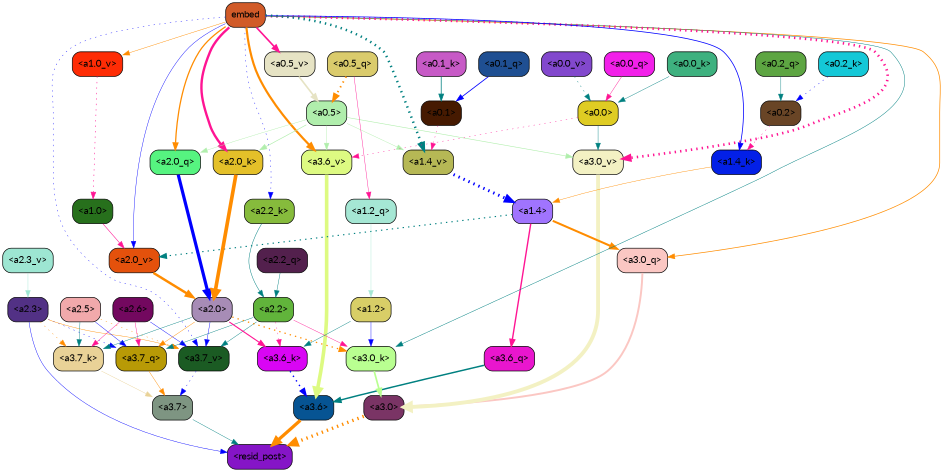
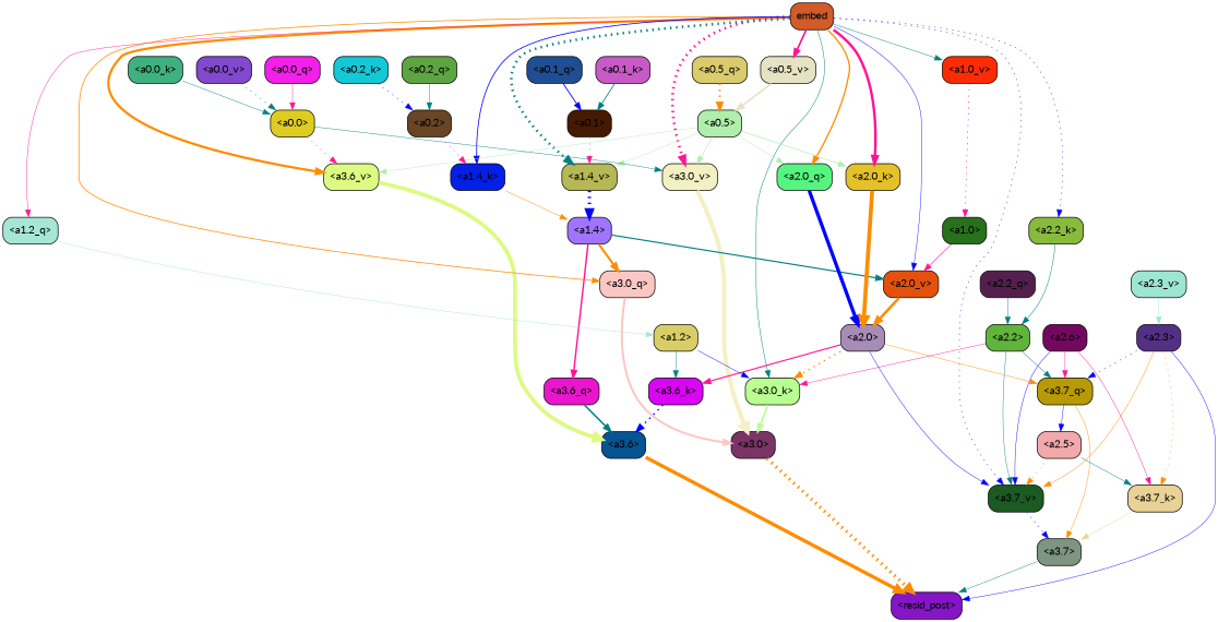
  strict digraph {
    fontname=Lato
    splines=true
    node [color=black fontname=Lato shape=box style="filled, rounded"]
    edge [color=teal fontname=Lato penwidth=0.6 style=bold]
    "<a3.7>" [fillcolor="#7e9582"]
    "<resid_post>" [fillcolor="#8515c7"]
    "<a3.6>" [fillcolor="#065493"]
    "<a3.0>" [fillcolor="#7a3465"]
    "<a2.3>" [fillcolor="#523185"]
    "<a3.7_q>" [fillcolor="#b89a06"]
    "<a3.7_k>" [fillcolor="#e9d297"]
    "<a3.7_v>" [fillcolor="#1b5b23"]
    "<a3.6_q>" [fillcolor="#e916ce"]
    "<a3.0_q>" [fillcolor="#fbc7c3"]
    "<a3.6_k>" [fillcolor="#d905f4"]
    "<a3.0_k>" [fillcolor="#b9ff91"]
    "<a3.6_v>" [fillcolor="#ddfa82"]
    "<a3.0_v>" [fillcolor="#f3f1c3"]
    "<a2.6>" [fillcolor="#73085f"]
    "<a2.5>" [fillcolor="#f1a9ab"]
    "<a2.2>" [fillcolor="#61b43b"]
    "<a2.0>" [fillcolor="#a78cb6"]
    "<a1.4>" [fillcolor="#a074fe"]
    "<a2.0_v>" [fillcolor="#e4510c"]
    "<a1.2>" [fillcolor="#d8ce67"]
    embed [fillcolor="#d15b29"]
    "<a2.0_q>" [fillcolor="#56f480"]
    "<a2.2_k>" [fillcolor="#86bb3c"]
    "<a2.0_k>" [fillcolor="#e4c029"]
    "<a1.2_q>" [fillcolor="#a5e7d4"]
    "<a1.4_k>" [fillcolor="#0320e7"]
    "<a1.4_v>" [fillcolor="#b6b855"]
    "<a1.0_v>" [fillcolor="#fe2c05"]
    "<a0.5_v>" [fillcolor="#e6e3c4"]
    "<a1.0>" [fillcolor="#27701c"]
    "<a0.5>" [fillcolor="#b0eeac"]
    "<a0.0>" [fillcolor="#dfcc23"]
    "<a2.2_q>" [fillcolor="#53204d"]
    "<a2.3_v>" [fillcolor="#9de6d2"]
    "<a0.2>" [fillcolor="#694526"]
    "<a0.1>" [fillcolor="#461a01"]
    "<a0.5_q>" [fillcolor="#dacb6c"]
    "<a0.2_q>" [fillcolor="#5da542"]
    "<a0.1_q>" [fillcolor="#1f4f92"]
    "<a0.0_q>" [fillcolor="#f220e9"]
    "<a0.2_k>" [fillcolor="#14c8d7"]
    "<a0.1_k>" [fillcolor="#c75ac6"]
    "<a0.0_k>" [fillcolor="#3eb17f"]
    "<a0.0_v>" [fillcolor="#8248cd"]
    "<a3.7>" -> "<resid_post>" [style=solid]
    "<a3.6>" -> "<resid_post>" [color=darkorange penwidth=4.751592040061951]
    "<a3.0>" -> "<resid_post>" [color=darkorange penwidth=4.904066681861877 style=dotted]
    "<a2.3>" -> "<resid_post>" [color=blue style=solid]
    "<a2.3>" -> "<a3.7_q>" [color=blue style=dotted]
    "<a2.3>" -> "<a3.7_k>" [color=darkorange style=dotted]
    "<a2.3>" -> "<a3.7_v>" [color=darkorange]
    "<a3.7_q>" -> "<a3.7>" [color=darkorange]
    "<a3.7_k>" -> "<a3.7>" [color="#e9d297" style=""]
    "<a3.7_v>" -> "<a3.7>" [color=blue style=dotted]
    "<a3.6_q>" -> "<a3.6>" [penwidth=2.160832464694977]
    "<a3.0_q>" -> "<a3.0>" [color="#fbc7c3" penwidth=2.870753765106201 style=""]
    "<a3.6_k>" -> "<a3.6>" [color=blue penwidth=2.13908451795578 style=dotted]
    "<a3.0_k>" -> "<a3.0>" [color="#b9ff91" penwidth=2.520303964614868 style=""]
    "<a3.6_v>" -> "<a3.6>" [color="#ddfa82" penwidth=5.297133803367615 style=""]
    "<a3.0_v>" -> "<a3.0>" [color="#f3f1c3" penwidth=5.680712580680847 style=""]
    "<a2.6>" -> "<a3.7_q>" [color=deeppink style=solid]
    "<a2.6>" -> "<a3.7_k>" [color=deeppink style=solid]
    "<a2.6>" -> "<a3.7_v>" [color=blue]
-   "<a2.5>" -> "<a3.7_q>" [color=blue style=solid]
+   "<a3.7_q>" -> "<a2.5>" [color=blue style=solid]
    "<a2.5>" -> "<a3.7_k>" [style=solid]
    "<a2.5>" -> "<a3.7_v>" [color=darkorange style=dotted]
    "<a2.2>" -> "<a3.7_q>" [style=solid]
    "<a2.2>" -> "<a3.7_v>" [style=solid]
-   "<a2.2>" -> "<a3.6_k>" [color=deeppink style=dotted]
    "<a2.2>" -> "<a3.0_k>" [color=deeppink]
    "<a2.0>" -> "<a3.7_q>" [color=darkorange]
-   "<a2.0>" -> "<a3.7_k>"
    "<a2.0>" -> "<a3.7_v>" [color=blue]
    "<a2.0>" -> "<a3.6_k>" [color=deeppink penwidth=1.5897698998451233 style=solid]
    "<a2.0>" -> "<a3.0_k>" [color=darkorange penwidth=1.8405593037605286 style=dotted]
    "<a1.4>" -> "<a3.6_q>" [color=deeppink penwidth=2.038943290710449 style=solid]
    "<a1.4>" -> "<a3.0_q>" [color=darkorange penwidth=2.9756359085440636 style=solid]
-   "<a1.4>" -> "<a2.0_v>" [penwidth=1.6503054380882531 style=dotted]
+   "<a1.4>" -> "<a2.0_v>" [penwidth=1.6503054380882531 style=solid]
    "<a2.0_v>" -> "<a2.0>" [color=darkorange penwidth=3.5938978791236877 style=solid]
    "<a1.2>" -> "<a3.6_k>"
    "<a1.2>" -> "<a3.0_k>" [color=blue]
    embed -> "<a3.7_v>" [color=blue style=dotted]
    embed -> "<a3.0_q>" [color=darkorange penwidth=1.046662151813507 style=solid]
    embed -> "<a3.0_k>" [penwidth=0.6800519227981567 style=solid]
    embed -> "<a3.6_v>" [color=darkorange penwidth=3.1840110421180725 style=solid]
    embed -> "<a3.0_v>" [color=deeppink penwidth=3.9005755856633186 style=dotted]
    embed -> "<a2.0_v>" [color=blue]
    embed -> "<a2.0_q>" [color=darkorange penwidth=1.85904461145401]
    embed -> "<a2.2_k>" [color=blue style=dotted]
    embed -> "<a2.0_k>" [color=deeppink penwidth=3.5012558698654175]
-   "<a0.5_q>" -> "<a1.2_q>" [color=deeppink]
+   embed -> "<a1.2_q>" [color=deeppink]
    embed -> "<a1.4_k>" [color=blue penwidth=1.109577551484108]
    embed -> "<a1.4_v>" [penwidth=3.6756038665771484 style=dotted]
-   embed -> "<a1.0_v>" [color=darkorange penwidth=0.6254805326461792]
+   embed -> "<a1.0_v>" [penwidth=0.6254805326461792]
    embed -> "<a0.5_v>" [color=deeppink penwidth=2.386359453201294]
    "<a2.0_q>" -> "<a2.0>" [color=blue penwidth=4.690633252263069]
    "<a2.2_k>" -> "<a2.2>" [penwidth=0.6862771511077881]
    "<a2.0_k>" -> "<a2.0>" [color=darkorange penwidth=5.3401959836483]
    "<a1.2_q>" -> "<a1.2>" [color="#a5e7d4" style=""]
    "<a1.4_k>" -> "<a1.4>" [color=darkorange]
    "<a1.4_v>" -> "<a1.4>" [color=blue penwidth=4.380064785480499 style=dotted]
    "<a1.0_v>" -> "<a1.0>" [color=deeppink penwidth=0.8271287679672241 style=dotted]
    "<a0.5_v>" -> "<a0.5>" [color="#e6e3c4" penwidth=2.4365723617374897 style=""]
    "<a1.0>" -> "<a2.0_v>" [color=deeppink penwidth=0.8279995210468769]
    "<a0.5>" -> "<a3.6_v>" [color="#b0eeac" style=""]
    "<a0.5>" -> "<a3.0_v>" [color="#b0eeac" penwidth=0.8493617177009583 style=""]
    "<a0.5>" -> "<a2.0_q>" [color="#b0eeac" style=""]
    "<a0.5>" -> "<a2.0_k>" [color="#b0eeac" penwidth=0.9490888118743896 style=""]
    "<a0.5>" -> "<a1.4_v>" [color="#b0eeac" penwidth=0.6066105961799622 style=""]
    "<a0.0>" -> "<a3.6_v>" [color=deeppink style=dotted]
    "<a0.0>" -> "<a3.0_v>"
    "<a2.2_q>" -> "<a2.2>" [penwidth=0.6160273104906082]
    "<a2.3_v>" -> "<a2.3>" [color="#9de6d2" style=""]
    "<a0.2>" -> "<a1.4_k>" [color=deeppink style=dotted]
    "<a0.1>" -> "<a1.4_v>" [color=deeppink style=dotted]
    "<a0.5_q>" -> "<a0.5>" [color=darkorange penwidth=2.783491373062134 style=dotted]
    "<a0.2_q>" -> "<a0.2>" [style=solid]
    "<a0.1_q>" -> "<a0.1>" [color=blue penwidth=1.1970256567001343 style=solid]
    "<a0.0_q>" -> "<a0.0>" [color=deeppink style=solid]
    "<a0.2_k>" -> "<a0.2>" [color=blue style=dotted]
    "<a0.1_k>" -> "<a0.1>" [penwidth=1.1292529106140137]
    "<a0.0_k>" -> "<a0.0>"
    "<a0.0_v>" -> "<a0.0>" [penwidth=0.6885303854942322 style=dotted]
  }
